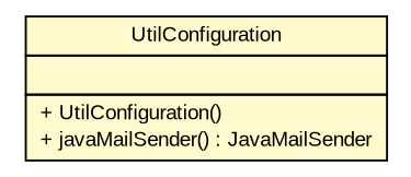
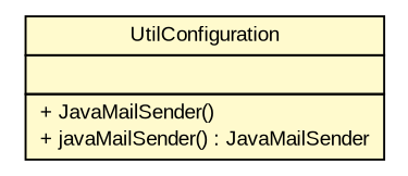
  digraph {
    nodesep=0.25
    ranksep=0.5
    rankdir=LR
-   n1 [fontcolor=black fontname=arial fontsize=10.0 label=<<table title="br.gov.to.sefaz.util.configuration.UtilConfiguration" border="0" cellborder="1" cellspacing="0" cellpadding="2" port="p" bgcolor="lemonChiffon" href="./UtilConfiguration.html"> 		<tr><td><table border="0" cellspacing="0" cellpadding="1"> <tr><td align="center" balign="center"> UtilConfiguration </td></tr> 		</table></td></tr> 		<tr><td><table border="0" cellspacing="0" cellpadding="1"> <tr><td align="left" balign="left">  </td></tr> 		</table></td></tr> 		<tr><td><table border="0" cellspacing="0" cellpadding="1"> <tr><td align="left" balign="left"> + UtilConfiguration() </td></tr> <tr><td align="left" balign="left"> + javaMailSender() : JavaMailSender </td></tr> 		</table></td></tr> 		</table>> shape=plaintext]
+   n1 [fontcolor=black fontname=arial fontsize=10.0 label=<<table title="br.gov.to.sefaz.util.configuration.UtilConfiguration" border="0" cellborder="1" cellspacing="0" cellpadding="2" port="p" bgcolor="lemonChiffon" href="./UtilConfiguration.html"> 		<tr><td><table border="0" cellspacing="0" cellpadding="1"> <tr><td align="center" balign="center"> UtilConfiguration </td></tr> 		</table></td></tr> 		<tr><td><table border="0" cellspacing="0" cellpadding="1"> <tr><td align="left" balign="left">  </td></tr> 		</table></td></tr> 		<tr><td><table border="0" cellspacing="0" cellpadding="1"> <tr><td align="left" balign="left"> + JavaMailSender() </td></tr> <tr><td align="left" balign="left"> + javaMailSender() : JavaMailSender </td></tr> 		</table></td></tr> 		</table>> shape=plaintext]
  }
